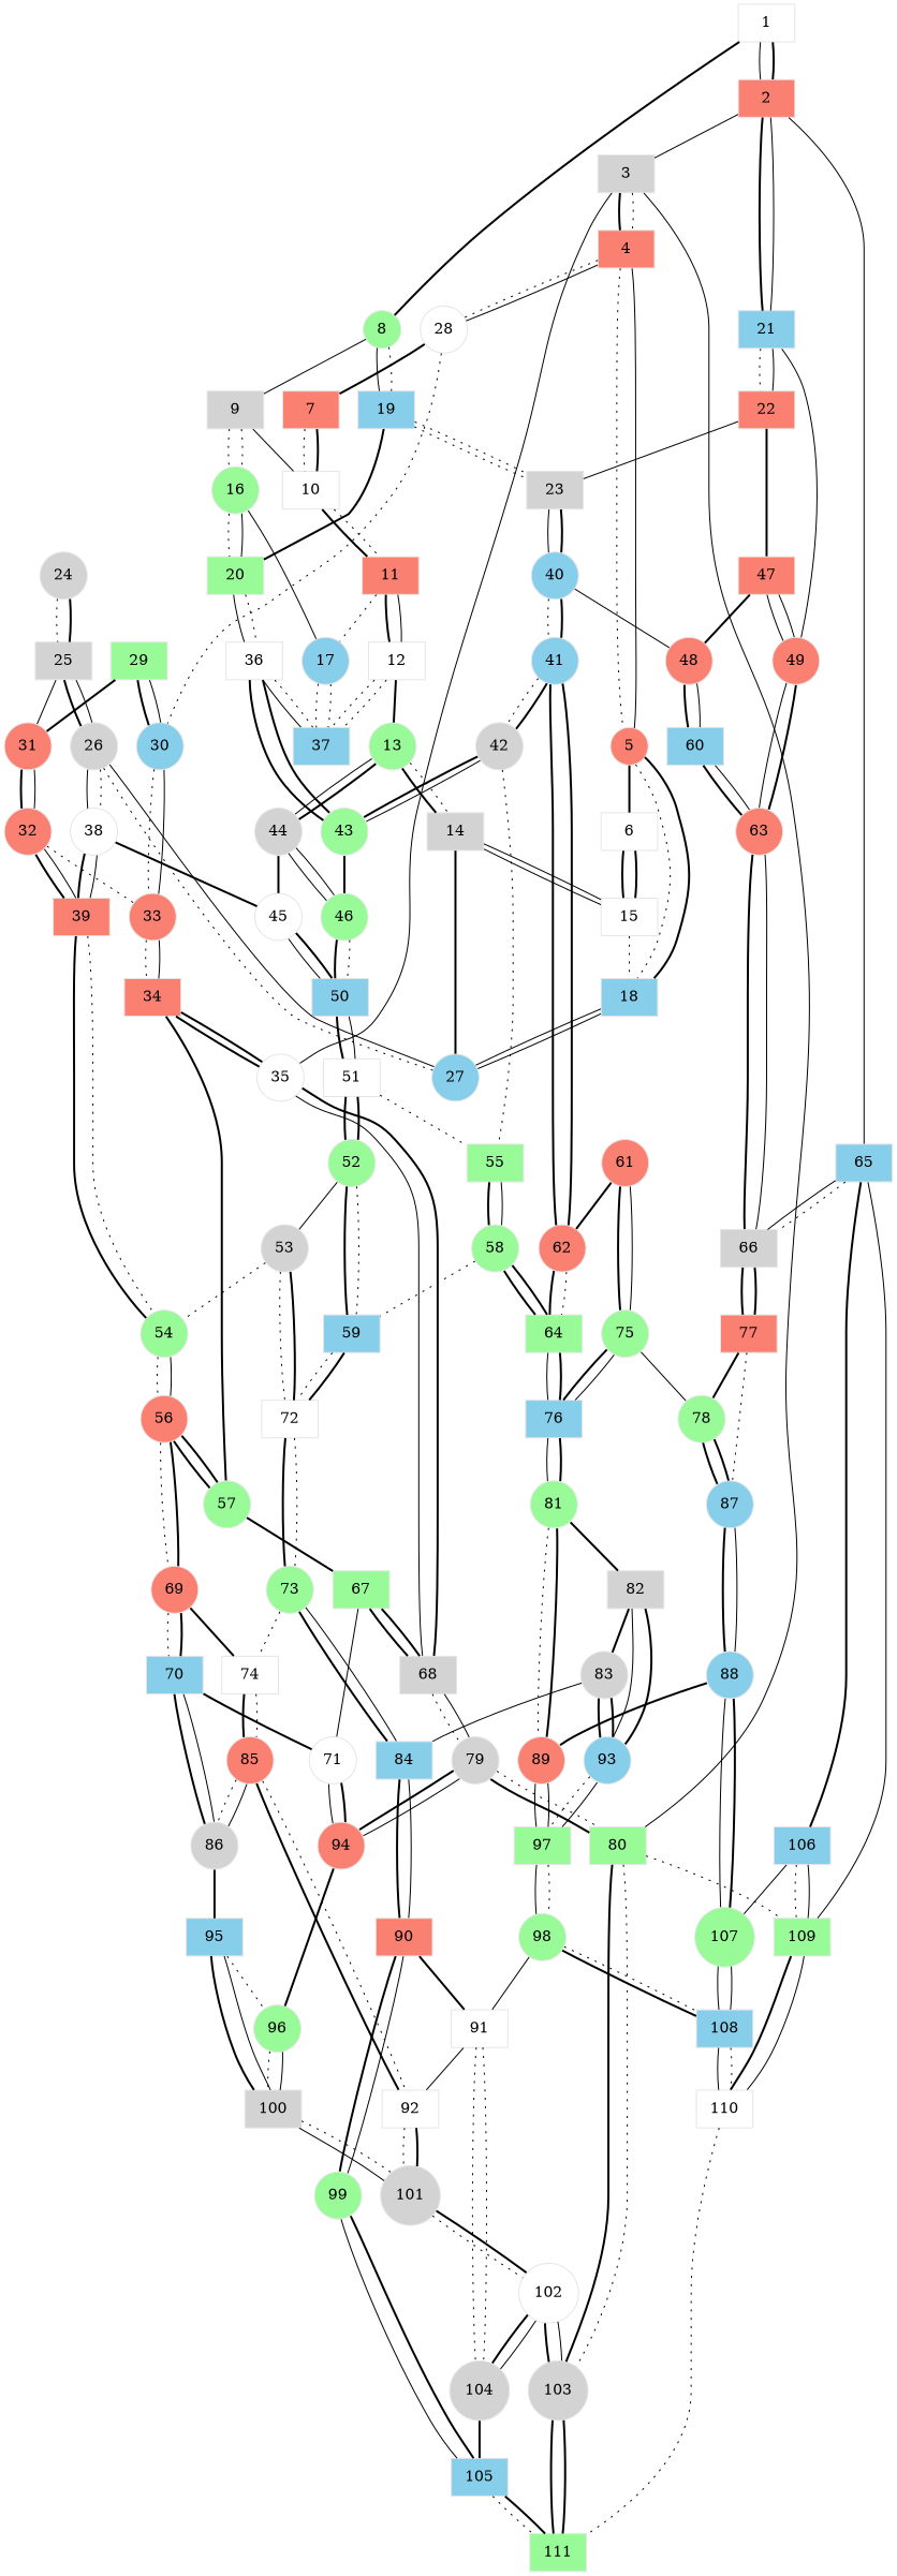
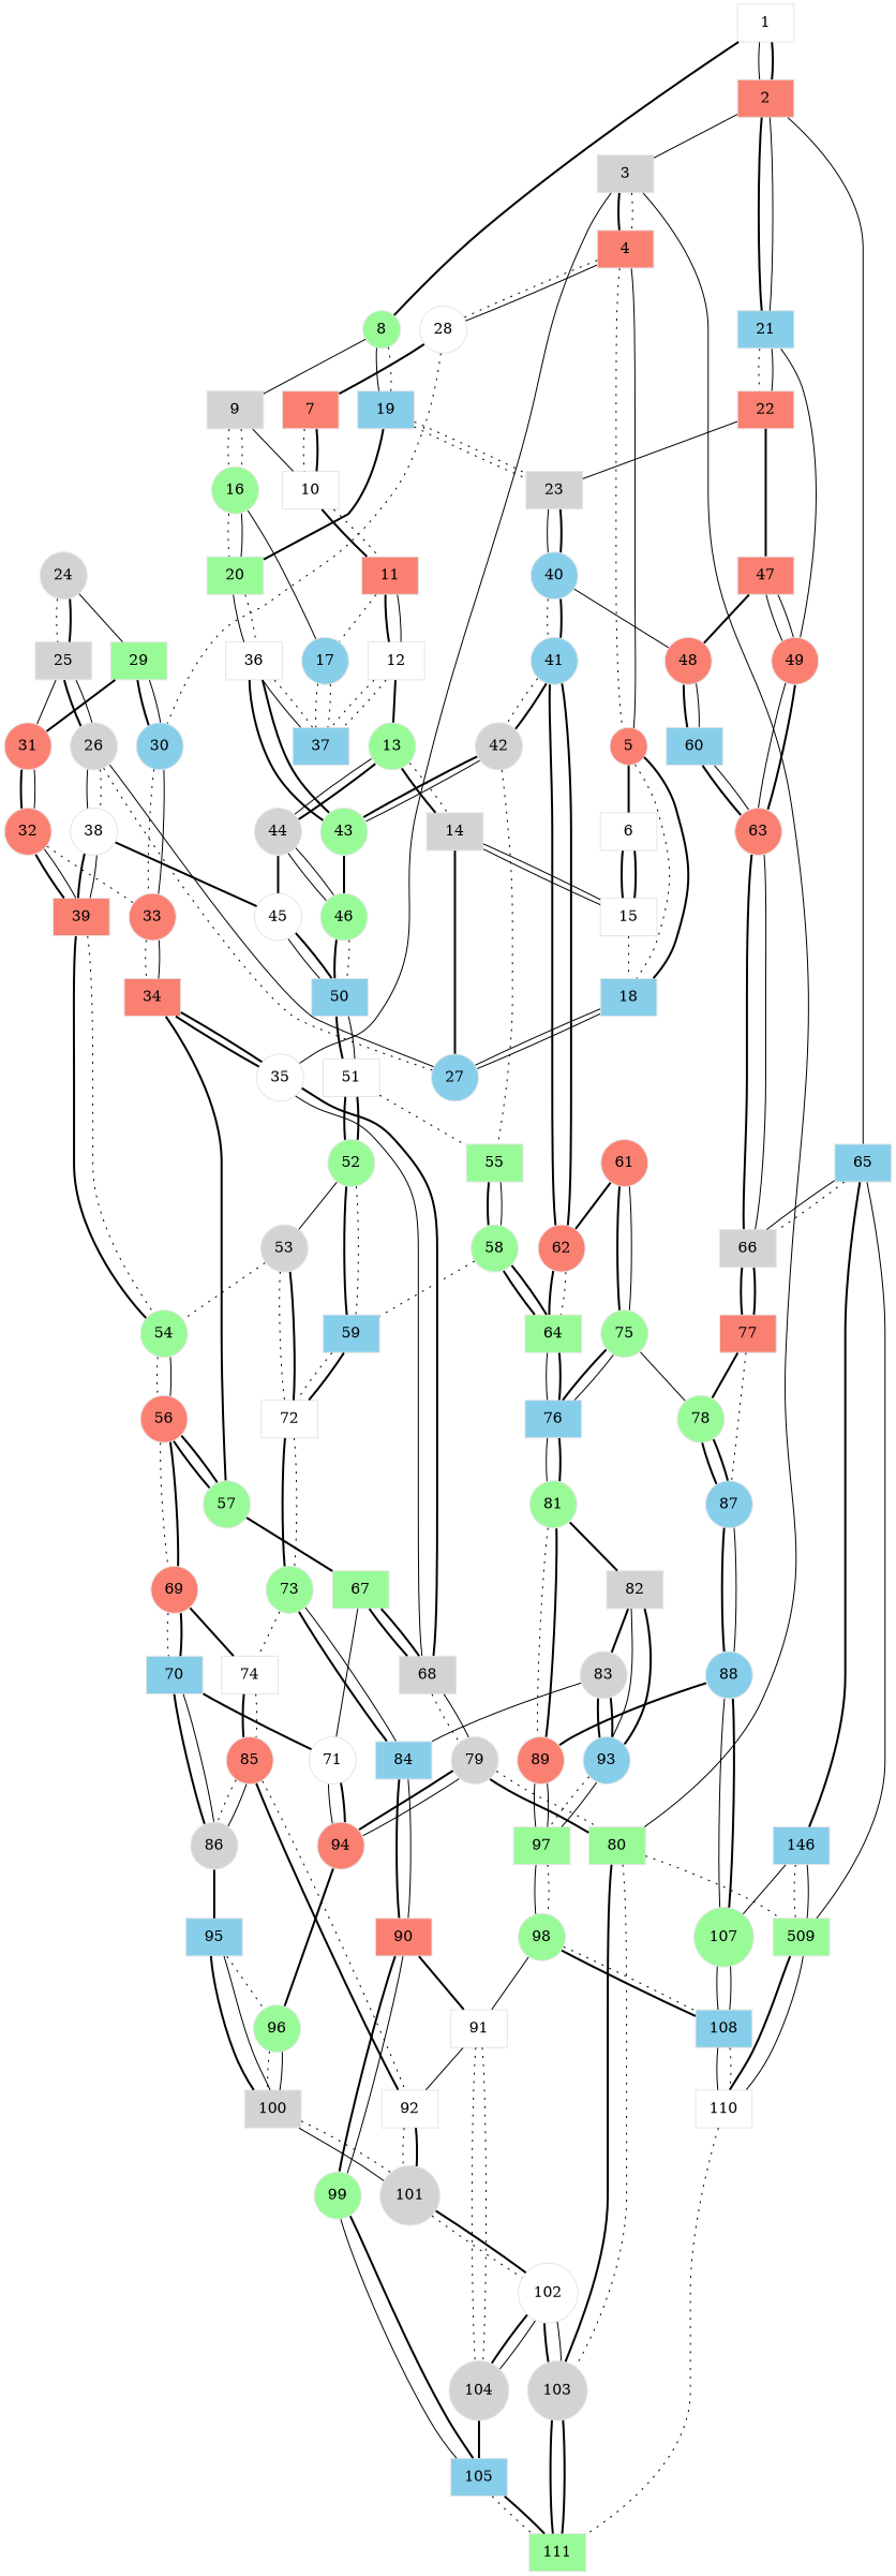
  graph {
    node [color=gray90 fillcolor=palegreen shape=circle style=filled]
    edge [style=bold]
    1 [fillcolor=white shape=box]
    2 [fillcolor=salmon shape=box]
    8
    3 [fillcolor=lightgrey shape=box]
    21 [fillcolor=skyblue shape=box]
    65 [fillcolor=skyblue shape=box]
    9 [fillcolor=lightgrey shape=box]
    19 [fillcolor=skyblue shape=box]
    4 [fillcolor=salmon shape=box]
    35 [fillcolor=white]
    80 [shape=box]
    22 [fillcolor=salmon shape=box]
    49 [fillcolor=salmon]
    66 [fillcolor=lightgrey shape=box]
-   106 [fillcolor=skyblue shape=box]
-   109 [shape=box]
+   106 [fillcolor=skyblue shape=box label=146]
+   109 [shape=box label=509]
    5 [fillcolor=salmon]
    28 [fillcolor=white]
    68 [fillcolor=lightgrey shape=box]
    103 [fillcolor=lightgrey]
    6 [fillcolor=white shape=box]
    18 [fillcolor=skyblue shape=box]
    7 [fillcolor=salmon shape=box]
    30 [fillcolor=skyblue]
    15 [fillcolor=white shape=box]
    27 [fillcolor=skyblue]
    10 [fillcolor=white shape=box]
    11 [fillcolor=salmon shape=box]
    16
    20 [shape=box]
    23 [fillcolor=lightgrey shape=box]
    17 [fillcolor=skyblue]
    12 [fillcolor=white shape=box]
    13
    37 [fillcolor=skyblue shape=box]
    14 [fillcolor=lightgrey shape=box]
    44 [fillcolor=lightgrey]
    45 [fillcolor=white]
    46
    36 [fillcolor=white shape=box]
    40 [fillcolor=skyblue]
    43
    47 [fillcolor=salmon shape=box]
    63 [fillcolor=salmon]
    48 [fillcolor=salmon]
    41 [fillcolor=skyblue]
    24 [fillcolor=lightgrey]
    25 [fillcolor=lightgrey shape=box]
    29 [shape=box]
    26 [fillcolor=lightgrey]
    31 [fillcolor=salmon]
    38 [fillcolor=white]
    32 [fillcolor=salmon]
    39 [fillcolor=salmon shape=box]
    33 [fillcolor=salmon]
    34 [fillcolor=salmon shape=box]
    54
    57
    67 [shape=box]
    79 [fillcolor=lightgrey]
    50 [fillcolor=skyblue shape=box]
    56 [fillcolor=salmon]
    42 [fillcolor=lightgrey]
    62 [fillcolor=salmon]
    60 [fillcolor=skyblue shape=box]
    55 [shape=box]
    64 [shape=box]
    58
    51 [fillcolor=white shape=box]
    52
    53 [fillcolor=lightgrey]
    59 [fillcolor=skyblue shape=box]
    72 [fillcolor=white shape=box]
    73
    69 [fillcolor=salmon]
    70 [fillcolor=skyblue shape=box]
    74 [fillcolor=white shape=box]
    71 [fillcolor=white]
    76 [fillcolor=skyblue shape=box]
    61 [fillcolor=salmon]
    75
    78
    77 [fillcolor=salmon shape=box]
    81
    107
    110 [fillcolor=white shape=box]
    87 [fillcolor=skyblue]
    94 [fillcolor=salmon]
    86 [fillcolor=lightgrey]
    85 [fillcolor=salmon]
    95 [fillcolor=skyblue shape=box]
    96
    84 [fillcolor=skyblue shape=box]
    90 [fillcolor=salmon shape=box]
    92 [fillcolor=white shape=box]
    82 [fillcolor=lightgrey shape=box]
    89 [fillcolor=salmon]
    88 [fillcolor=skyblue]
    111 [shape=box]
    83 [fillcolor=lightgrey]
    93 [fillcolor=skyblue]
    97 [shape=box]
    91 [fillcolor=white shape=box]
    99
    101 [fillcolor=lightgrey]
    100 [fillcolor=lightgrey shape=box]
    108 [fillcolor=skyblue shape=box]
    98
    104 [fillcolor=lightgrey]
    105 [fillcolor=skyblue shape=box]
    102 [fillcolor=white]
    1 -- 2 [style=solid]
    1 -- 2
    1 -- 8
    2 -- 3 [style=solid]
    2 -- 21
    2 -- 21 [style=solid]
    2 -- 65 [style=solid]
    8 -- 9 [style=solid]
    8 -- 19 [style=solid]
    8 -- 19 [style=dotted]
    3 -- 4
    3 -- 4 [style=dotted]
    3 -- 35 [style=solid]
    3 -- 80 [style=solid]
    21 -- 22 [style=dotted]
    21 -- 22 [style=solid]
    21 -- 49 [style=solid]
    65 -- 66 [style=solid]
    65 -- 66 [style=dotted]
    65 -- 106
    65 -- 109 [style=solid]
    9 -- 10 [style=solid]
    9 -- 16 [style=dotted]
    9 -- 16 [style=dotted]
    19 -- 20
    19 -- 23 [style=dotted]
    19 -- 23 [style=dotted]
    4 -- 5 [style=dotted]
    4 -- 5 [style=solid]
    4 -- 28 [style=dotted]
    4 -- 28 [style=solid]
    35 -- 68 [style=solid]
    35 -- 68
    80 -- 109 [style=dotted]
    80 -- 103
    80 -- 103 [style=dotted]
    22 -- 23 [style=solid]
    22 -- 47
    49 -- 63 [style=solid]
    49 -- 63
    66 -- 77
    66 -- 77
    106 -- 109 [style=dotted]
    106 -- 109 [style=solid]
    106 -- 107 [style=solid]
    109 -- 110
    109 -- 110 [style=solid]
    5 -- 6
    5 -- 18 [style=dotted]
    5 -- 18
    28 -- 7
    28 -- 30 [style=dotted]
    68 -- 79 [style=dotted]
    68 -- 79 [style=solid]
    103 -- 111
    103 -- 111
    6 -- 15
    6 -- 15
    18 -- 27 [style=solid]
    18 -- 27 [style=solid]
    7 -- 10 [style=dotted]
    7 -- 10
    30 -- 33 [style=dotted]
    30 -- 33 [style=solid]
    15 -- 18 [style=dotted]
    10 -- 11
    10 -- 11 [style=dotted]
    11 -- 17 [style=dotted]
    11 -- 12
    11 -- 12 [style=solid]
    16 -- 20 [style=dotted]
    16 -- 20 [style=solid]
    16 -- 17 [style=solid]
    20 -- 36 [style=solid]
    20 -- 36 [style=dotted]
    23 -- 40 [style=solid]
    23 -- 40
    17 -- 37 [style=dotted]
    17 -- 37 [style=dotted]
    12 -- 13
    12 -- 37 [style=dotted]
    12 -- 37 [style=dotted]
    13 -- 14
    13 -- 14 [style=dotted]
    13 -- 44 [style=solid]
    13 -- 44
    14 -- 15 [style=solid]
    14 -- 15 [style=solid]
    14 -- 27
    44 -- 45
    44 -- 46 [style=solid]
    44 -- 46 [style=solid]
    45 -- 50 [style=solid]
    45 -- 50
    46 -- 50
    46 -- 50 [style=dotted]
    36 -- 37 [style=solid]
    36 -- 37 [style=dotted]
    36 -- 43
    36 -- 43
    40 -- 48 [style=solid]
    40 -- 41 [style=dotted]
    40 -- 41
    43 -- 46
    47 -- 49 [style=solid]
    47 -- 49 [style=solid]
    47 -- 48
    63 -- 66
    63 -- 66 [style=solid]
    48 -- 60
    48 -- 60 [style=solid]
    41 -- 42 [style=dotted]
    41 -- 42
    41 -- 62
    41 -- 62
    24 -- 25 [style=dotted]
    24 -- 25
+   24 -- 29 [style=solid]
    25 -- 26
    25 -- 26 [style=solid]
    25 -- 31 [style=solid]
    29 -- 30
    29 -- 30 [style=solid]
    29 -- 31
    26 -- 27 [style=dotted]
    26 -- 27 [style=solid]
    26 -- 38 [style=solid]
    26 -- 38 [style=dotted]
    31 -- 32
    31 -- 32 [style=solid]
    38 -- 45
    38 -- 39
    38 -- 39 [style=solid]
    32 -- 39
    32 -- 39 [style=solid]
    32 -- 33 [style=dotted]
    39 -- 54
    39 -- 54 [style=dotted]
    33 -- 34 [style=dotted]
    33 -- 34 [style=solid]
    34 -- 35
    34 -- 35
    34 -- 57
    54 -- 56 [style=dotted]
    54 -- 56 [style=solid]
    57 -- 67
    67 -- 68
    67 -- 68
    67 -- 71 [style=solid]
    79 -- 80
    79 -- 80 [style=dotted]
    79 -- 94
    79 -- 94 [style=solid]
    50 -- 51
    50 -- 51 [style=solid]
    56 -- 57
    56 -- 57
    56 -- 69 [style=dotted]
    56 -- 69
    42 -- 43
    42 -- 43 [style=solid]
    42 -- 55 [style=dotted]
    62 -- 64
    62 -- 64 [style=dotted]
    60 -- 63
    60 -- 63 [style=solid]
    55 -- 58
    55 -- 58 [style=solid]
    64 -- 76 [style=solid]
    64 -- 76
    58 -- 64
    58 -- 64
    58 -- 59 [style=dotted]
    51 -- 55 [style=dotted]
    51 -- 52
    51 -- 52
    52 -- 53 [style=solid]
    52 -- 59
    52 -- 59 [style=dotted]
    53 -- 54 [style=dotted]
    53 -- 72 [style=dotted]
    53 -- 72
    59 -- 72 [style=dotted]
    59 -- 72
    72 -- 73
    72 -- 73 [style=dotted]
    73 -- 74 [style=dotted]
    73 -- 84
    73 -- 84 [style=solid]
    69 -- 70 [style=dotted]
    69 -- 70
    69 -- 74
    70 -- 71
    70 -- 86
    70 -- 86 [style=solid]
    74 -- 85
    74 -- 85 [style=dotted]
    71 -- 94 [style=solid]
    71 -- 94
    76 -- 81 [style=solid]
    76 -- 81
    61 -- 62
    61 -- 75
    61 -- 75 [style=solid]
    75 -- 76
    75 -- 76 [style=solid]
    75 -- 78 [style=solid]
    78 -- 87
    78 -- 87
    77 -- 78
    77 -- 87 [style=dotted]
    81 -- 82
    81 -- 89 [style=dotted]
    81 -- 89
    107 -- 108 [style=solid]
    107 -- 108 [style=solid]
    110 -- 111 [style=dotted]
    87 -- 88
    87 -- 88 [style=solid]
    94 -- 96
    86 -- 95
    85 -- 86 [style=dotted]
    85 -- 86 [style=solid]
    85 -- 92
    85 -- 92 [style=dotted]
    95 -- 96 [style=dotted]
    95 -- 100
    95 -- 100 [style=solid]
    96 -- 100 [style=dotted]
    96 -- 100 [style=solid]
    84 -- 90
    84 -- 90 [style=solid]
    90 -- 91
    90 -- 99
    90 -- 99 [style=solid]
    92 -- 101 [style=dotted]
    92 -- 101
    82 -- 83
    82 -- 93 [style=solid]
    82 -- 93
    89 -- 97 [style=solid]
    89 -- 97 [style=solid]
    88 -- 107 [style=solid]
    88 -- 107
    88 -- 89
    83 -- 84 [style=solid]
    83 -- 93
    83 -- 93
    93 -- 97 [style=dotted]
    93 -- 97 [style=solid]
    97 -- 98 [style=solid]
    97 -- 98 [style=dotted]
    91 -- 92 [style=solid]
    91 -- 104 [style=dotted]
    91 -- 104 [style=dotted]
    99 -- 105 [style=solid]
    99 -- 105
    101 -- 102 [style=dotted]
    101 -- 102
    100 -- 101 [style=solid]
    100 -- 101 [style=dotted]
    108 -- 110 [style=solid]
    108 -- 110 [style=dotted]
    98 -- 91 [style=solid]
    98 -- 108
    98 -- 108 [style=dotted]
    104 -- 105
    105 -- 111 [style=dotted]
    105 -- 111
    102 -- 103
    102 -- 103 [style=solid]
    102 -- 104
    102 -- 104 [style=solid]
  }
